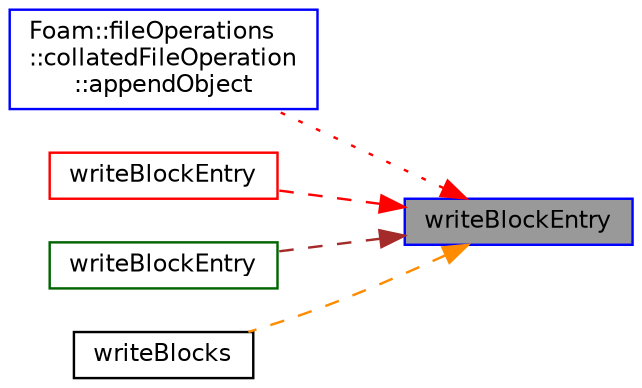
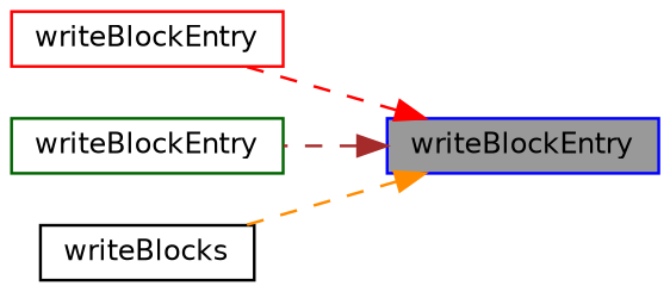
  digraph {
    rankdir=RL
    node [color=blue fillcolor=white fontname=Helvetica fontsize=10 shape=box style=filled]
    edge [color=red dir=back fontname=Helvetica fontsize=10 labelfontname=Helvetica labelfontsize=10 style=dashed]
    n1 [fillcolor=grey60 fontcolor=black height=0.2 label=writeBlockEntry width=0.4]
-   n2 [height=0.2 label="Foam::fileOperations\l::collatedFileOperation\l::appendObject" width=0.4]
    n3 [color=red height=0.2 label=writeBlockEntry width=0.4]
    n4 [color=darkgreen height=0.2 label=writeBlockEntry width=0.4]
    n5 [color=black height=0.2 label=writeBlocks width=0.4]
-   n1 -> n2 [style=dotted]
    n1 -> n3
    n1 -> n4 [color=brown]
    n1 -> n5 [color=darkorange]
  }
